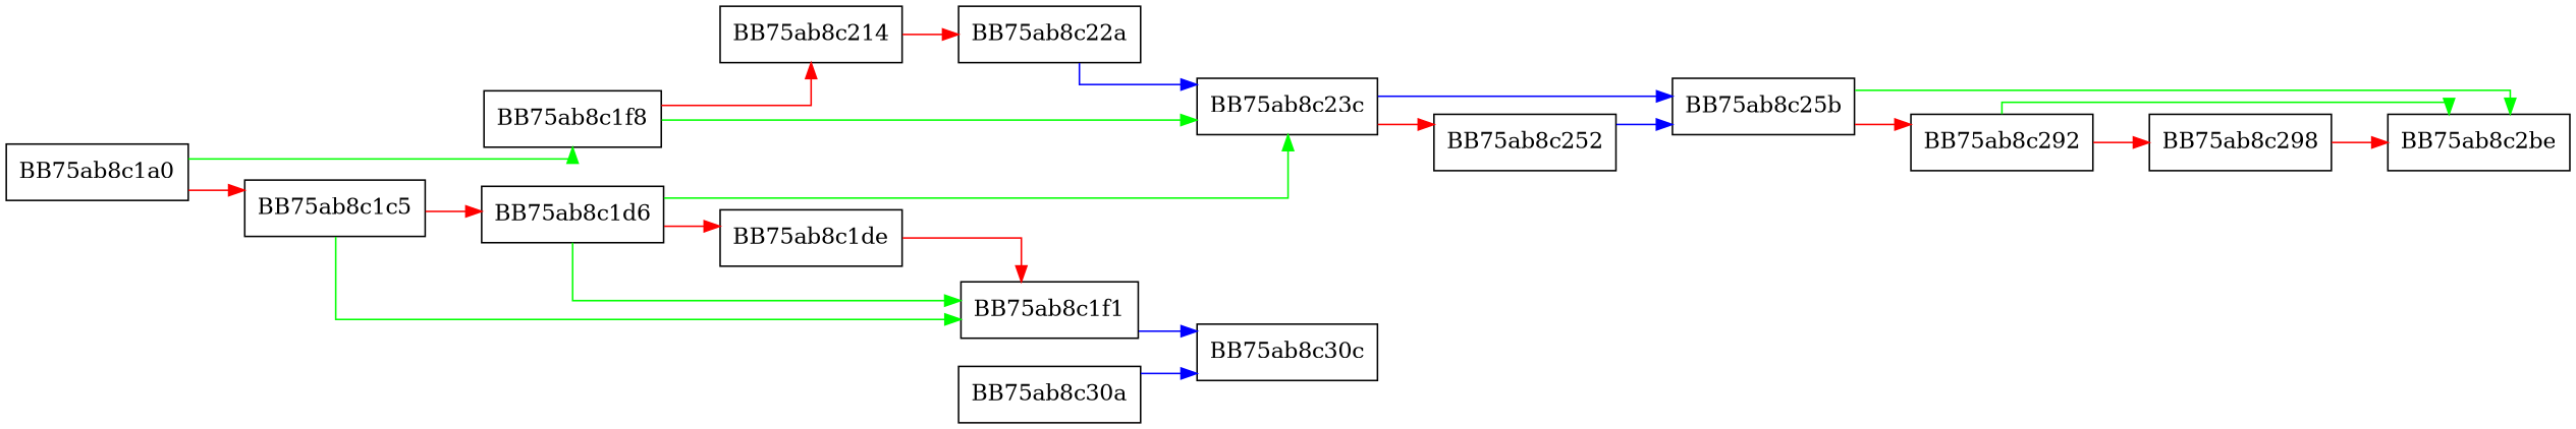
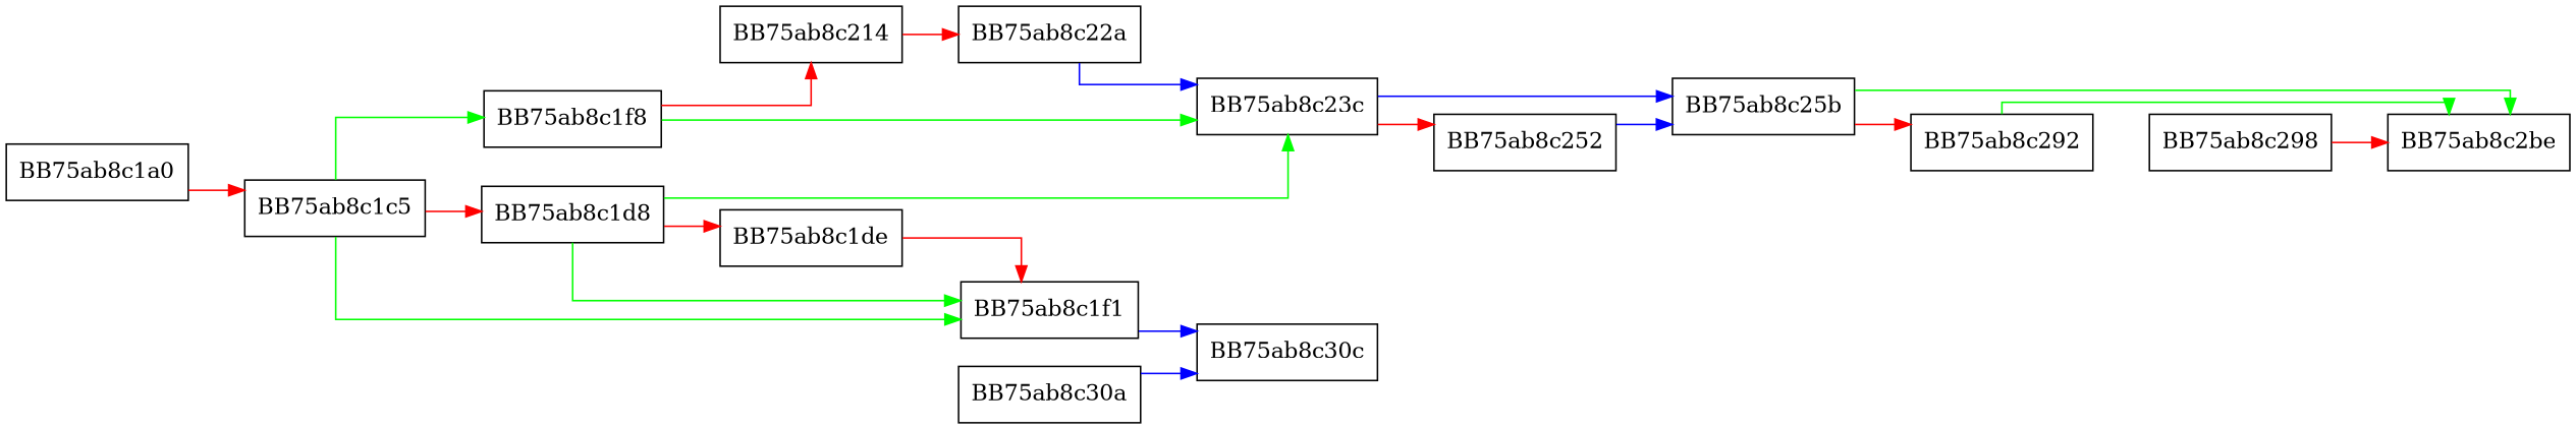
  digraph {
    rankdir=LR
    splines=ortho
    node [shape=box]
    edge [color=red]
    BB75ab8c1a0
    BB75ab8c1f8
    BB75ab8c1c5
    BB75ab8c23c
    BB75ab8c214
    BB75ab8c1f1
-   BB75ab8c1d8 [label=BB75ab8c1d6]
+   BB75ab8c1d8
    BB75ab8c25b
    BB75ab8c252
    BB75ab8c22a
    BB75ab8c30c
    BB75ab8c1de
    BB75ab8c2be
    BB75ab8c292
    BB75ab8c298
    BB75ab8c30a
-   BB75ab8c1a0 -> BB75ab8c1f8 [color=green]
+   BB75ab8c1c5 -> BB75ab8c1f8 [color=green]
    BB75ab8c1a0 -> BB75ab8c1c5
    BB75ab8c1f8 -> BB75ab8c23c [color=green]
    BB75ab8c1f8 -> BB75ab8c214
    BB75ab8c1c5 -> BB75ab8c1f1 [color=green]
    BB75ab8c1c5 -> BB75ab8c1d8
    BB75ab8c23c -> BB75ab8c25b [color=blue]
    BB75ab8c23c -> BB75ab8c252
    BB75ab8c214 -> BB75ab8c22a
    BB75ab8c1f1 -> BB75ab8c30c [color=blue]
    BB75ab8c1d8 -> BB75ab8c23c [color=green]
    BB75ab8c1d8 -> BB75ab8c1f1 [color=green]
    BB75ab8c1d8 -> BB75ab8c1de
    BB75ab8c25b -> BB75ab8c2be [color=green]
    BB75ab8c25b -> BB75ab8c292
    BB75ab8c252 -> BB75ab8c25b [color=blue]
    BB75ab8c22a -> BB75ab8c23c [color=blue]
    BB75ab8c1de -> BB75ab8c1f1
    BB75ab8c292 -> BB75ab8c2be [color=green]
-   BB75ab8c292 -> BB75ab8c298
    BB75ab8c298 -> BB75ab8c2be
    BB75ab8c30a -> BB75ab8c30c [color=blue]
  }
